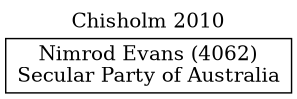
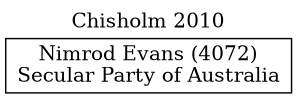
  digraph {
    label="Chisholm 2010"
    labelloc=t
    mclimit=10
-   n1 [label="Nimrod Evans (4062)\nSecular Party of Australia" shape=box]
+   n1 [label="Nimrod Evans (4072)\nSecular Party of Australia" shape=box]
  }
